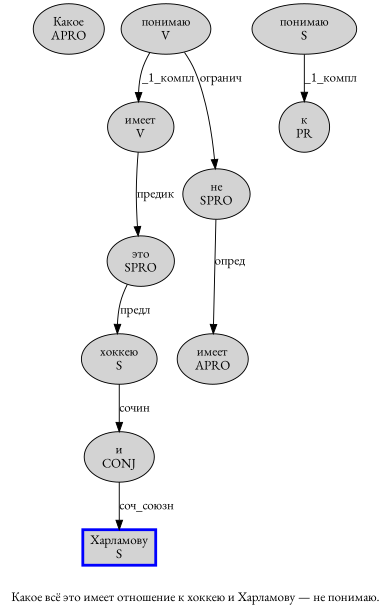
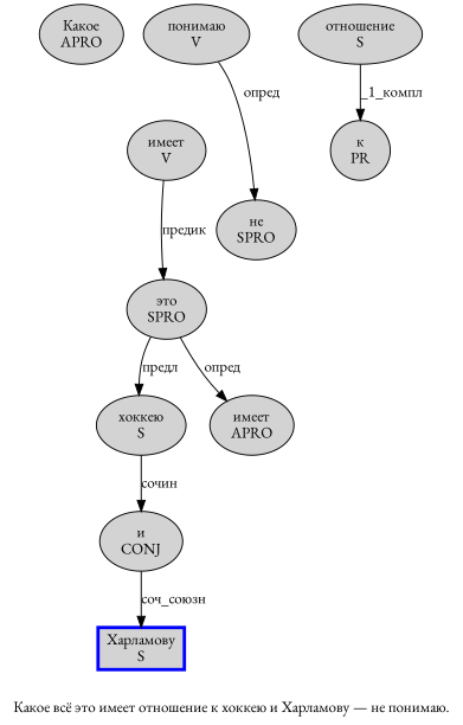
  digraph {
    fontname="EB Garamond"
    label="Какое всё это имеет отношение к хоккею и Харламову — не понимаю."
    node [fillcolor=lightgray fontname="EB Garamond" penwidth=1 shape=ellipse style=filled]
    edge [fontname="EB Garamond"]
    n1 [label="Какое\nAPRO"]
    n2 [label="имеет\nAPRO"]
    n3 [label="это\nSPRO"]
    n4 [label="хоккею\nS"]
    n5 [label="имеет\nV"]
-   n6 [label="понимаю\nS"]
+   n6 [label="отношение\nS"]
    n7 [label="к\nPR"]
    n8 [label="и\nCONJ"]
    n9 [color=blue label="Харламову\nS" penwidth=3 shape=box]
    n10 [label="не\nSPRO"]
    n11 [label="понимаю\nV"]
-   n10 -> n2 [label="опред"]
+   n3 -> n2 [label="опред"]
    n3 -> n4 [label="предл"]
    n4 -> n8 [label="сочин"]
    n5 -> n3 [label="предик"]
    n6 -> n7 [label="_1_компл"]
    n8 -> n9 [label="соч_союзн"]
-   n11 -> n5 [label="_1_компл"]
-   n11 -> n10 [label="огранич"]
+   n11 -> n10 [label="опред"]
  }
